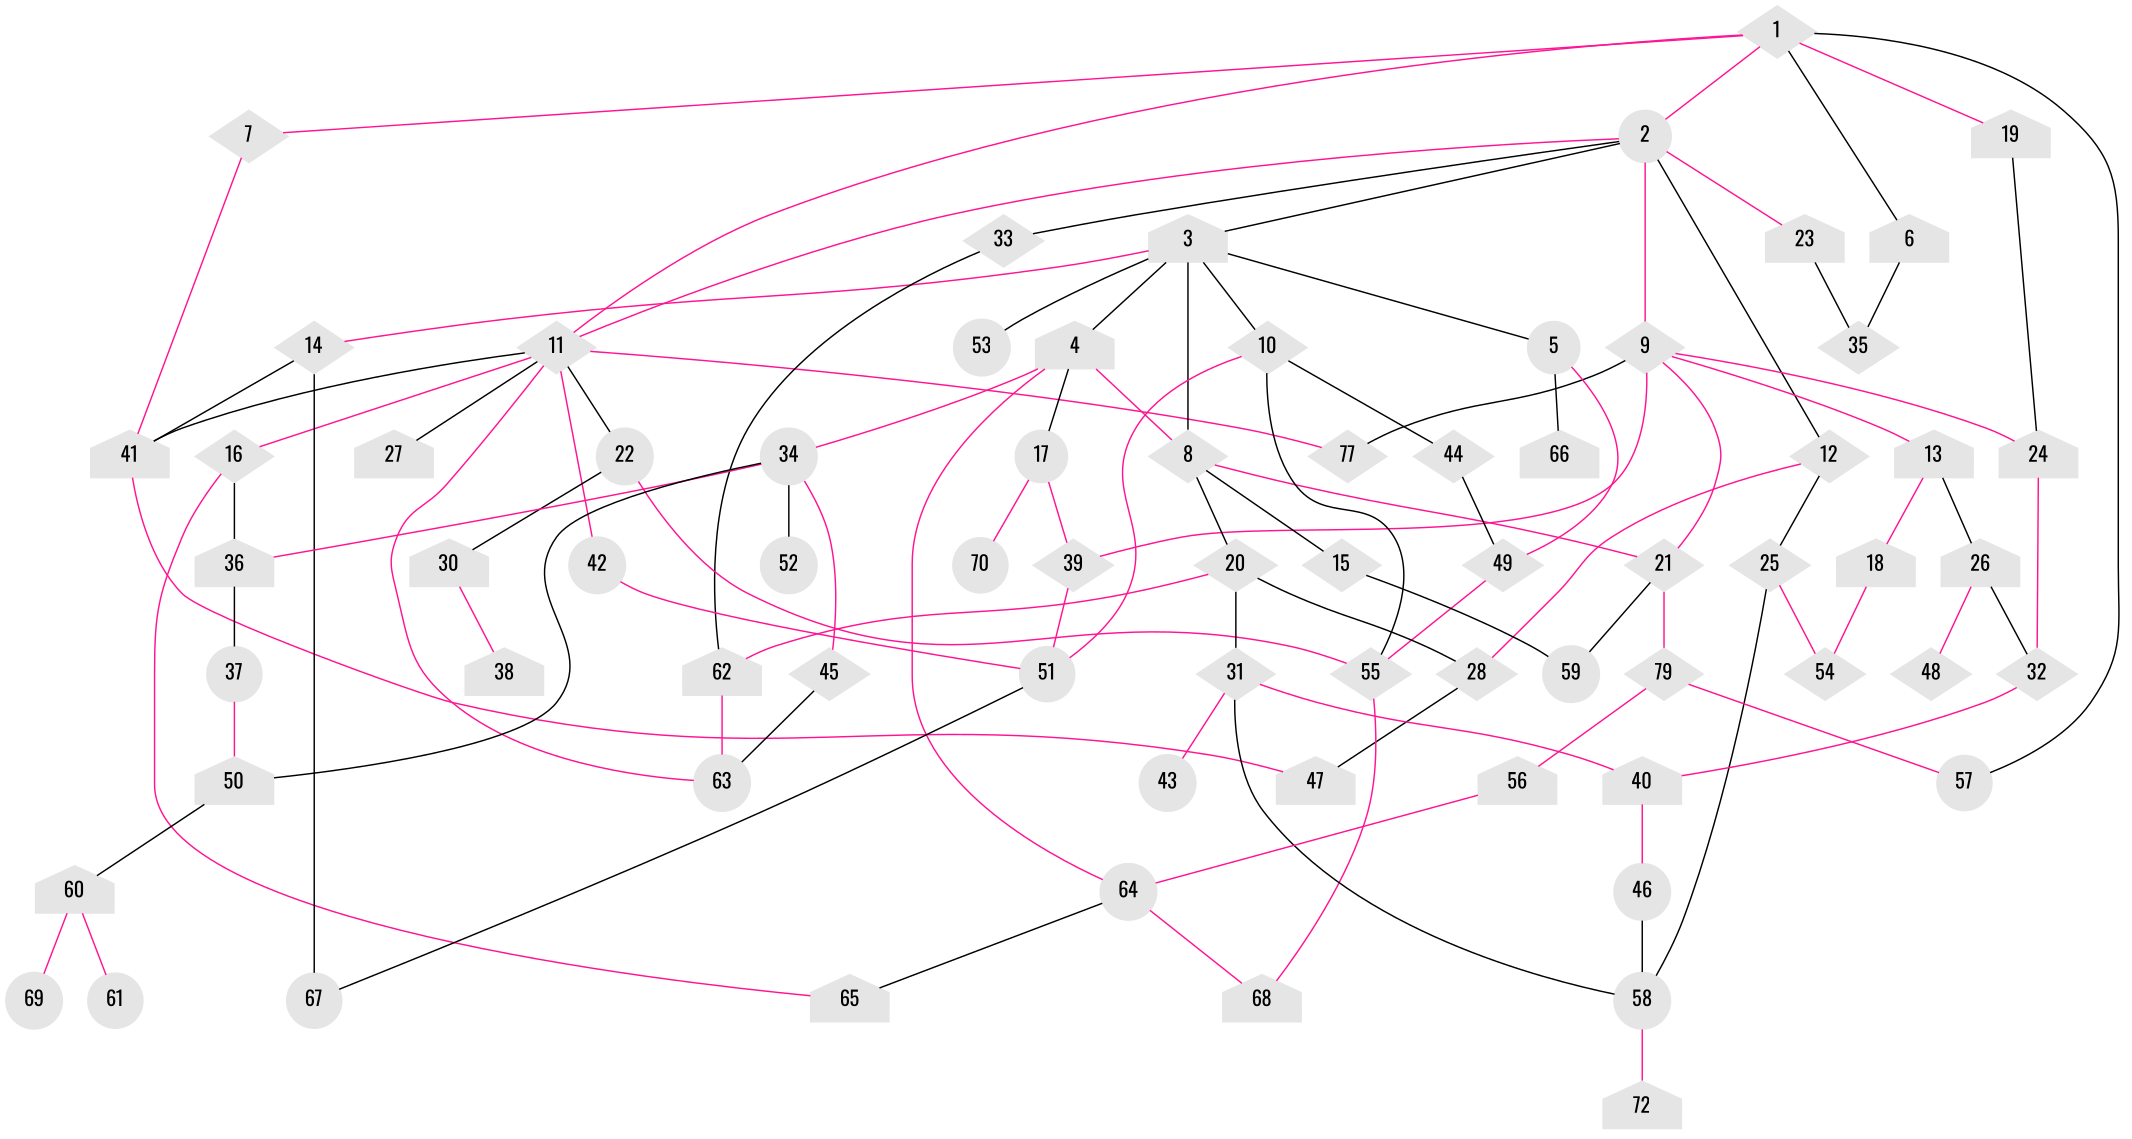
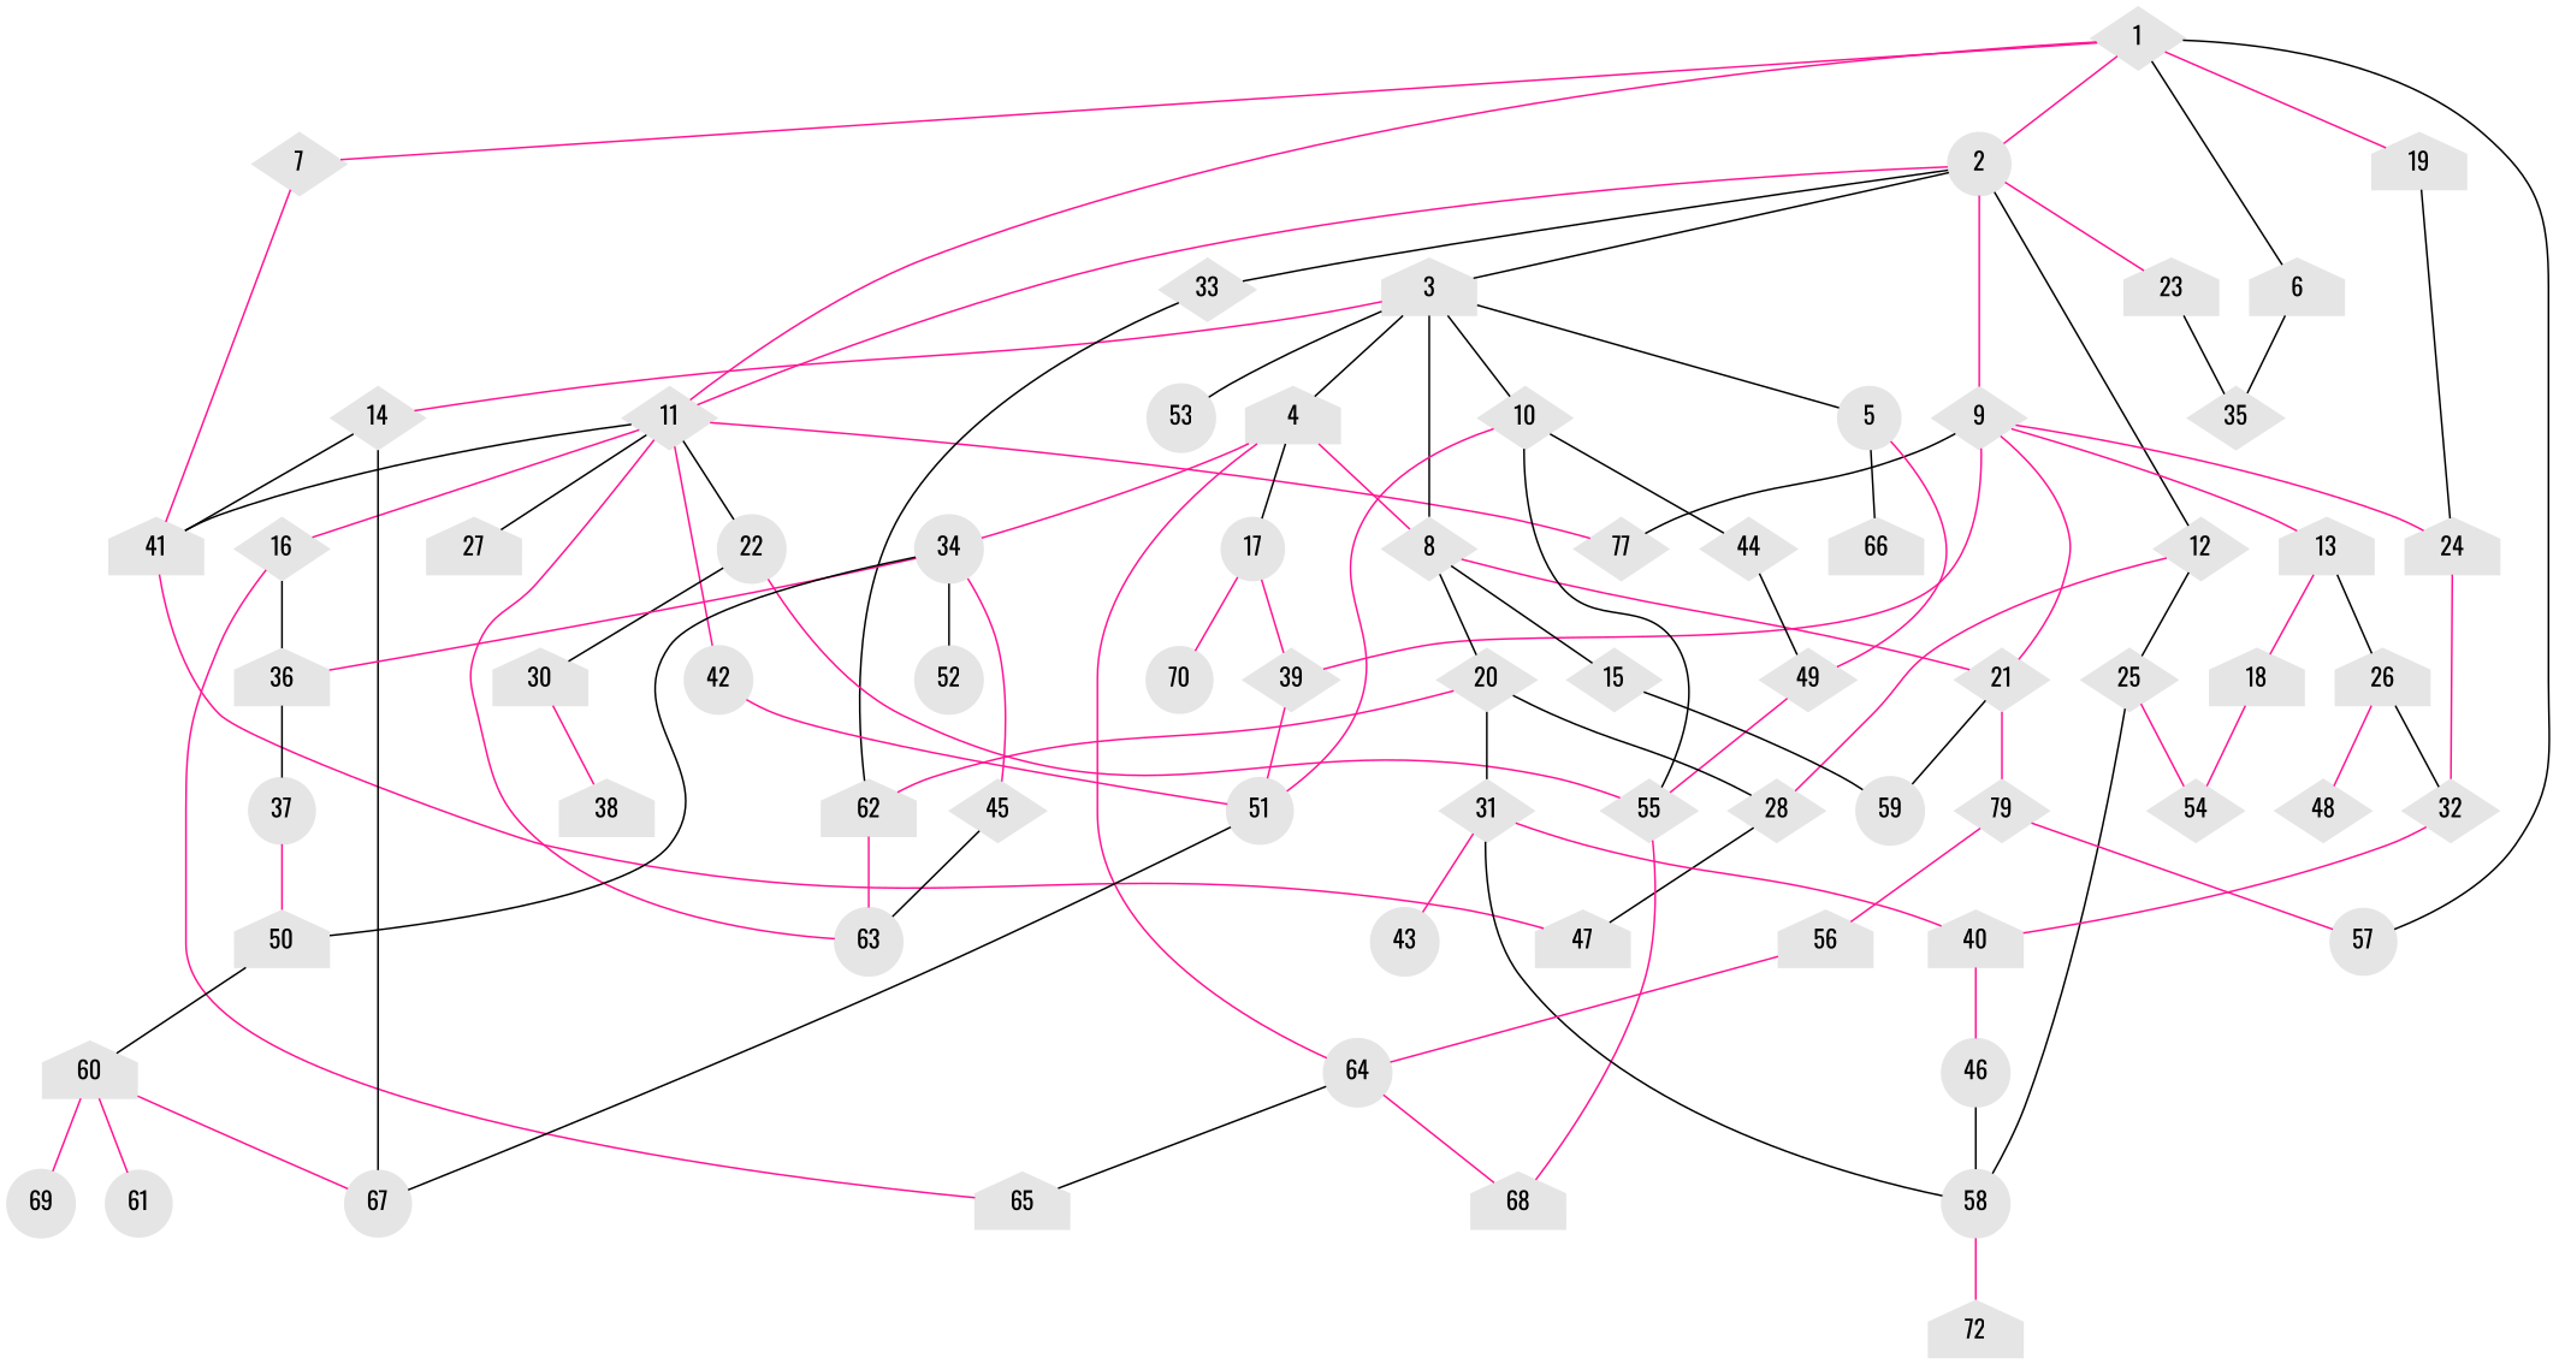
  graph {
    fontname=Oswald
    node [color=gray90 fontname=Oswald shape=diamond style=filled]
    edge [color=deeppink fontname=Oswald]
    2 [shape=circle]
    1
    6 [shape=house]
    7
    11
    19 [shape=house]
    57 [shape=circle]
    3 [shape=house]
    9
    12
    23 [shape=house]
    33
    35
    41 [shape=house]
    n15 [label=77]
    16
    22 [shape=circle]
    27 [shape=house]
    42 [shape=circle]
    63 [shape=circle]
    24 [shape=house]
    4 [shape=house]
    5 [shape=circle]
    8
    10
    14
    53 [shape=circle]
    21
    13 [shape=house]
    39
    25
    28
    62 [shape=house]
    17 [shape=circle]
    34 [shape=circle]
    64 [shape=circle]
    49
    66 [shape=house]
    15
    20
    44
    51 [shape=circle]
    55
    67 [shape=circle]
    70 [shape=circle]
    36 [shape=house]
    45
    50 [shape=house]
    52 [shape=circle]
    65 [shape=house]
    68 [shape=house]
    47 [shape=house]
    59 [shape=circle]
    31
    n55 [label=79]
    18 [shape=house]
    26 [shape=house]
    32
    30 [shape=house]
    54
    58 [shape=circle]
    48
    37 [shape=circle]
    40 [shape=house]
    43 [shape=circle]
    56 [shape=house]
    38 [shape=house]
    72 [shape=house]
    46 [shape=circle]
    60 [shape=house]
    61 [shape=circle]
    69 [shape=circle]
    2 -- 11
    2 -- 3 [color=black]
    2 -- 9
    2 -- 12 [color=black]
    2 -- 23
    2 -- 33 [color=black]
    1 -- 2
    1 -- 6 [color=black]
    1 -- 7
    1 -- 11
    1 -- 19
    1 -- 57 [color=black]
    6 -- 35 [color=black]
    7 -- 41
    11 -- 41 [color=black]
    11 -- n15
    11 -- 16
    11 -- 22 [color=black]
    11 -- 27 [color=black]
    11 -- 42
    11 -- 63
    19 -- 24 [color=black]
    3 -- 4 [color=black]
    3 -- 5 [color=black]
    3 -- 8 [color=black]
    3 -- 10 [color=black]
    3 -- 14
    3 -- 53 [color=black]
    9 -- n15 [color=black]
    9 -- 24
    9 -- 21
    9 -- 13
    9 -- 39
    12 -- 25 [color=black]
    12 -- 28
    23 -- 35 [color=black]
    33 -- 62 [color=black]
    41 -- 47
    16 -- 36 [color=black]
    16 -- 65
    22 -- 55
    22 -- 30 [color=black]
    42 -- 51
    24 -- 32
    4 -- 8
    4 -- 17 [color=black]
    4 -- 34
    4 -- 64
    5 -- 49
    5 -- 66 [color=black]
    8 -- 21
    8 -- 15 [color=black]
    8 -- 20 [color=black]
    10 -- 44 [color=black]
    10 -- 51
    10 -- 55 [color=black]
    14 -- 41 [color=black]
    14 -- 67 [color=black]
    21 -- 59 [color=black]
    21 -- n55
    13 -- 18
    13 -- 26 [color=black]
    39 -- 51
    25 -- 54
    25 -- 58 [color=black]
    28 -- 47 [color=black]
    62 -- 63
    17 -- 39
    17 -- 70
    34 -- 36
    34 -- 45
    34 -- 50 [color=black]
    34 -- 52 [color=black]
    64 -- 65 [color=black]
    64 -- 68
    49 -- 55
    15 -- 59 [color=black]
    20 -- 28 [color=black]
    20 -- 62
    20 -- 31 [color=black]
    44 -- 49 [color=black]
    51 -- 67 [color=black]
    55 -- 68
    36 -- 37 [color=black]
    45 -- 63 [color=black]
    50 -- 60 [color=black]
    31 -- 58 [color=black]
    31 -- 40
    31 -- 43
    n55 -- 57
    n55 -- 56
    18 -- 54
    26 -- 32 [color=black]
    26 -- 48
    32 -- 40
    30 -- 38
    58 -- 72
    37 -- 50
    40 -- 46
    56 -- 64
    46 -- 58 [color=black]
+   60 -- 67
    60 -- 61
    60 -- 69
  }
